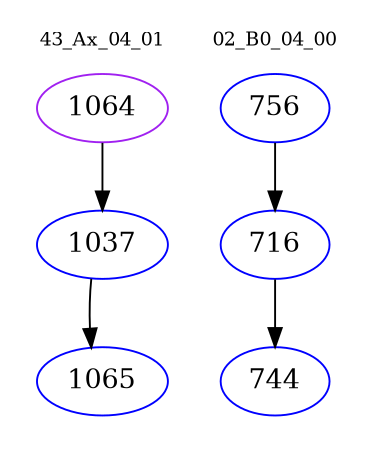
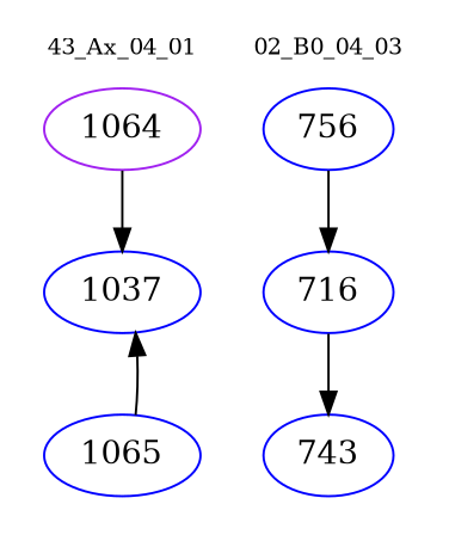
  digraph {
    node [color=blue]
    edge [color=black]
    n1 [color=purple label=1064]
    n2 [label=1037]
    n3 [label=1065]
    n4 [label=756]
    n5 [label=716]
-   n6 [label=744]
+   n6 [label=743]
    subgraph cluster_1 {
      color=white
      fontsize=10
      label="43_Ax_04_01"
      n1
      n2
      n3
    }
    subgraph cluster_2 {
      color=white
      fontsize=10
-     label="02_B0_04_00"
+     label="02_B0_04_03"
      n4
      n5
      n6
    }
    n1 -> n2
-   n2 -> n3
+   n3 -> n2
    n4 -> n5
    n5 -> n6
  }
